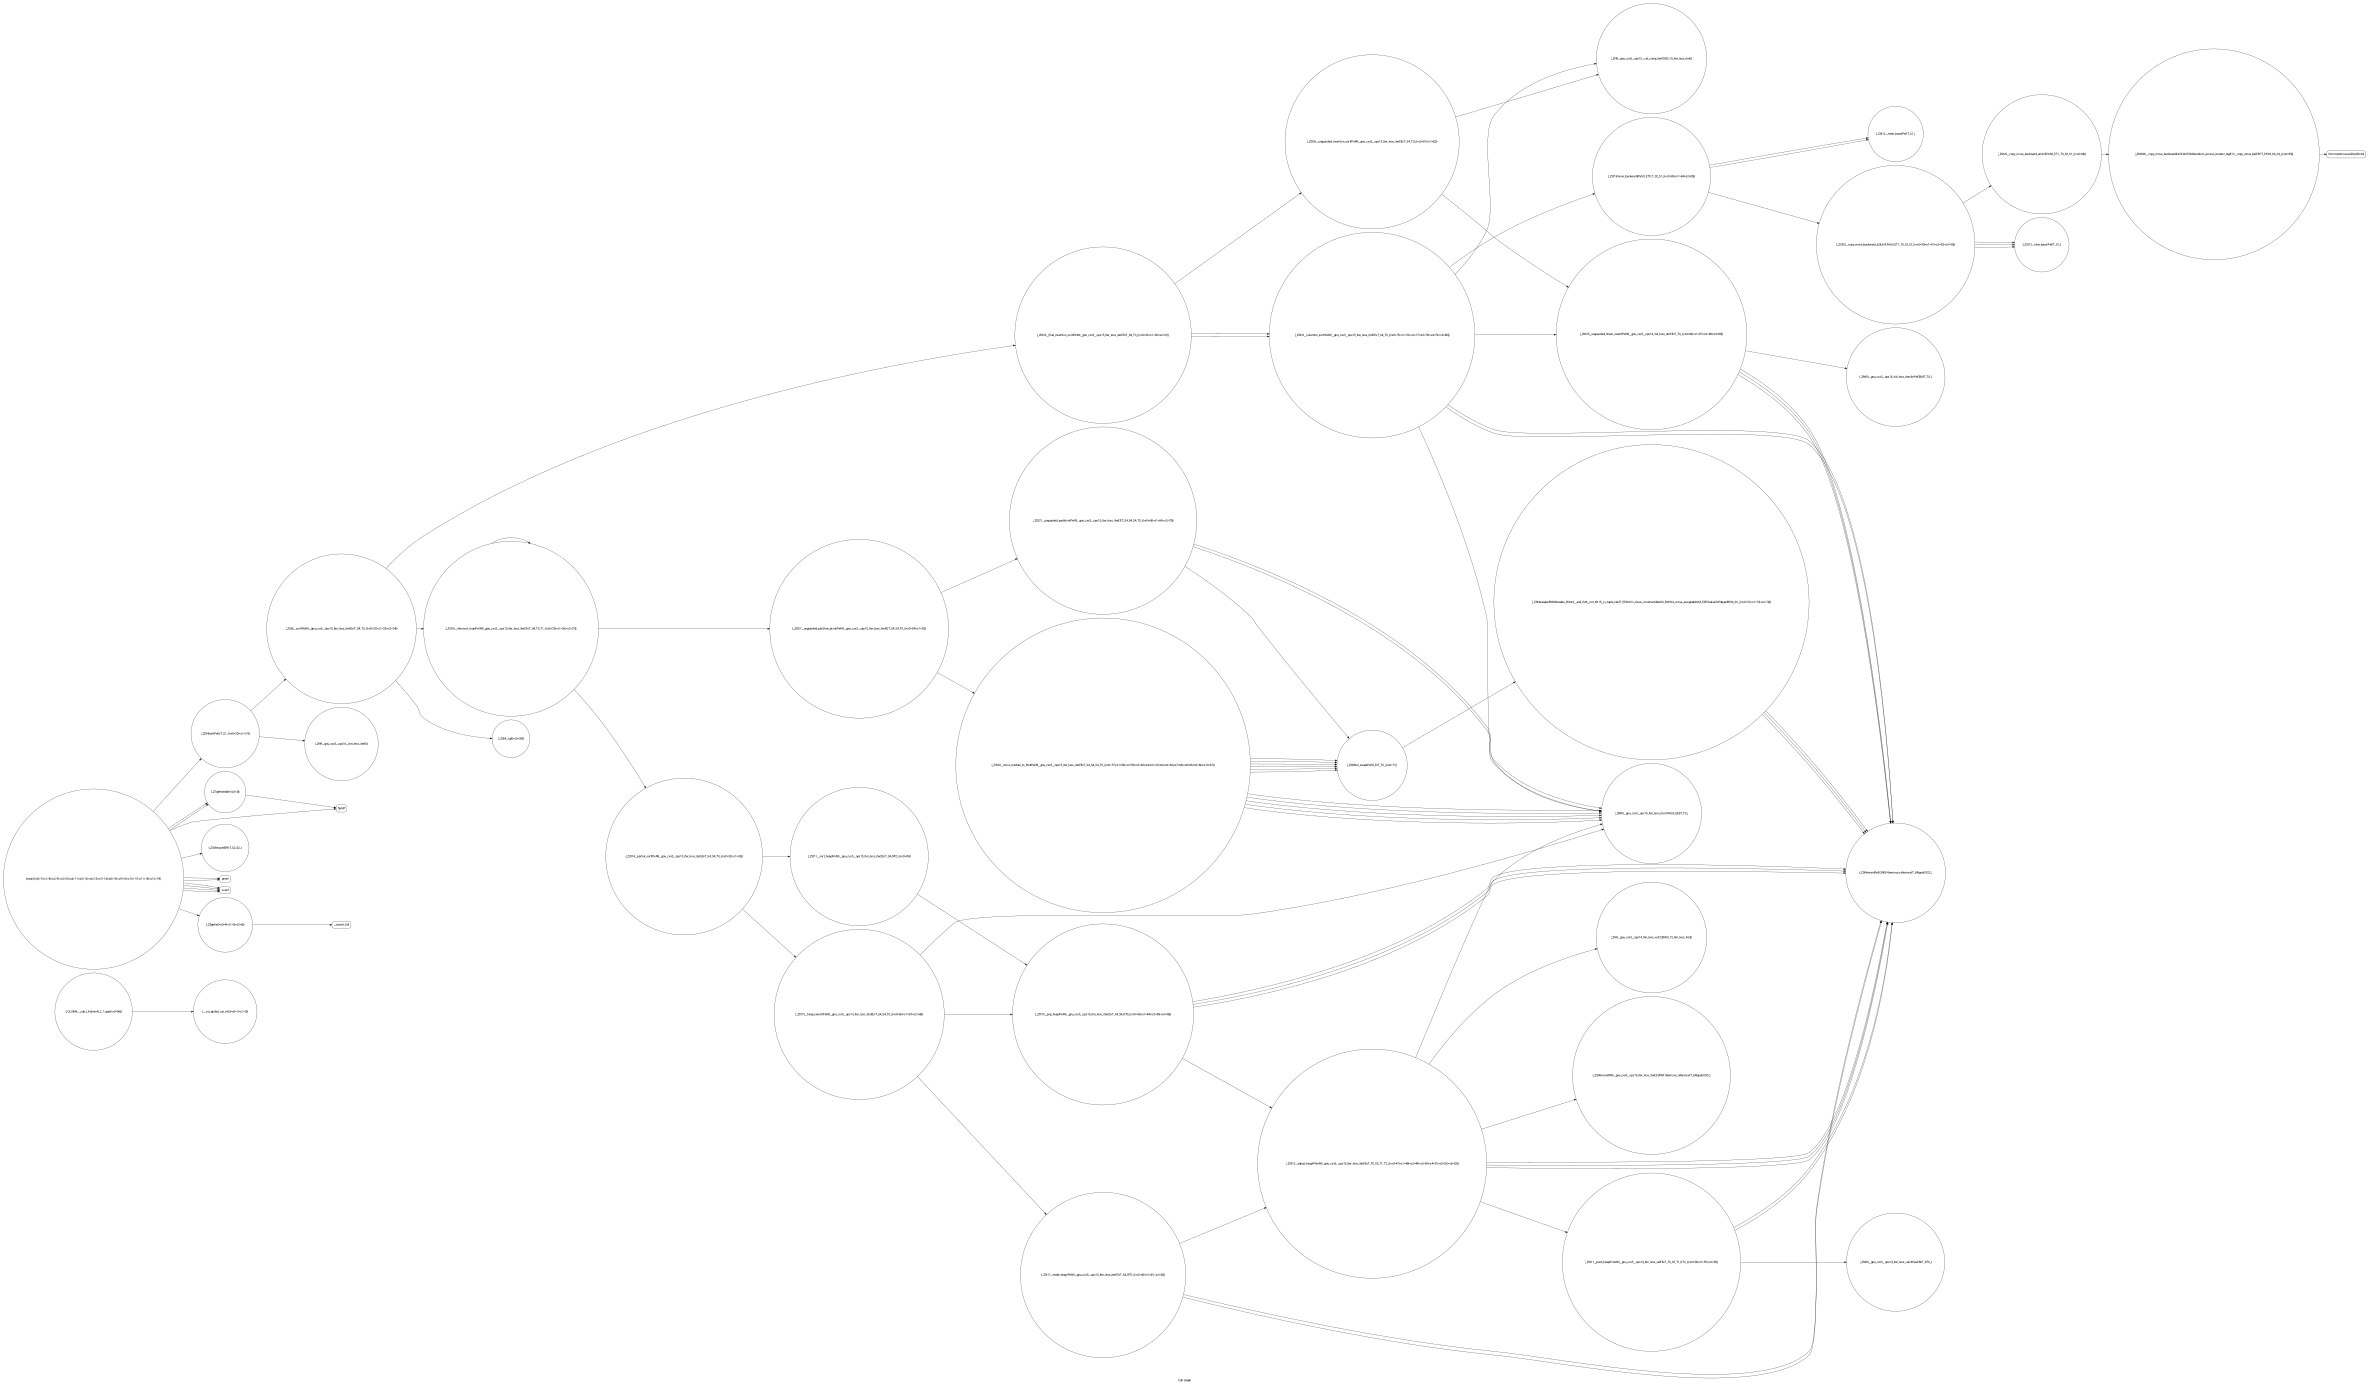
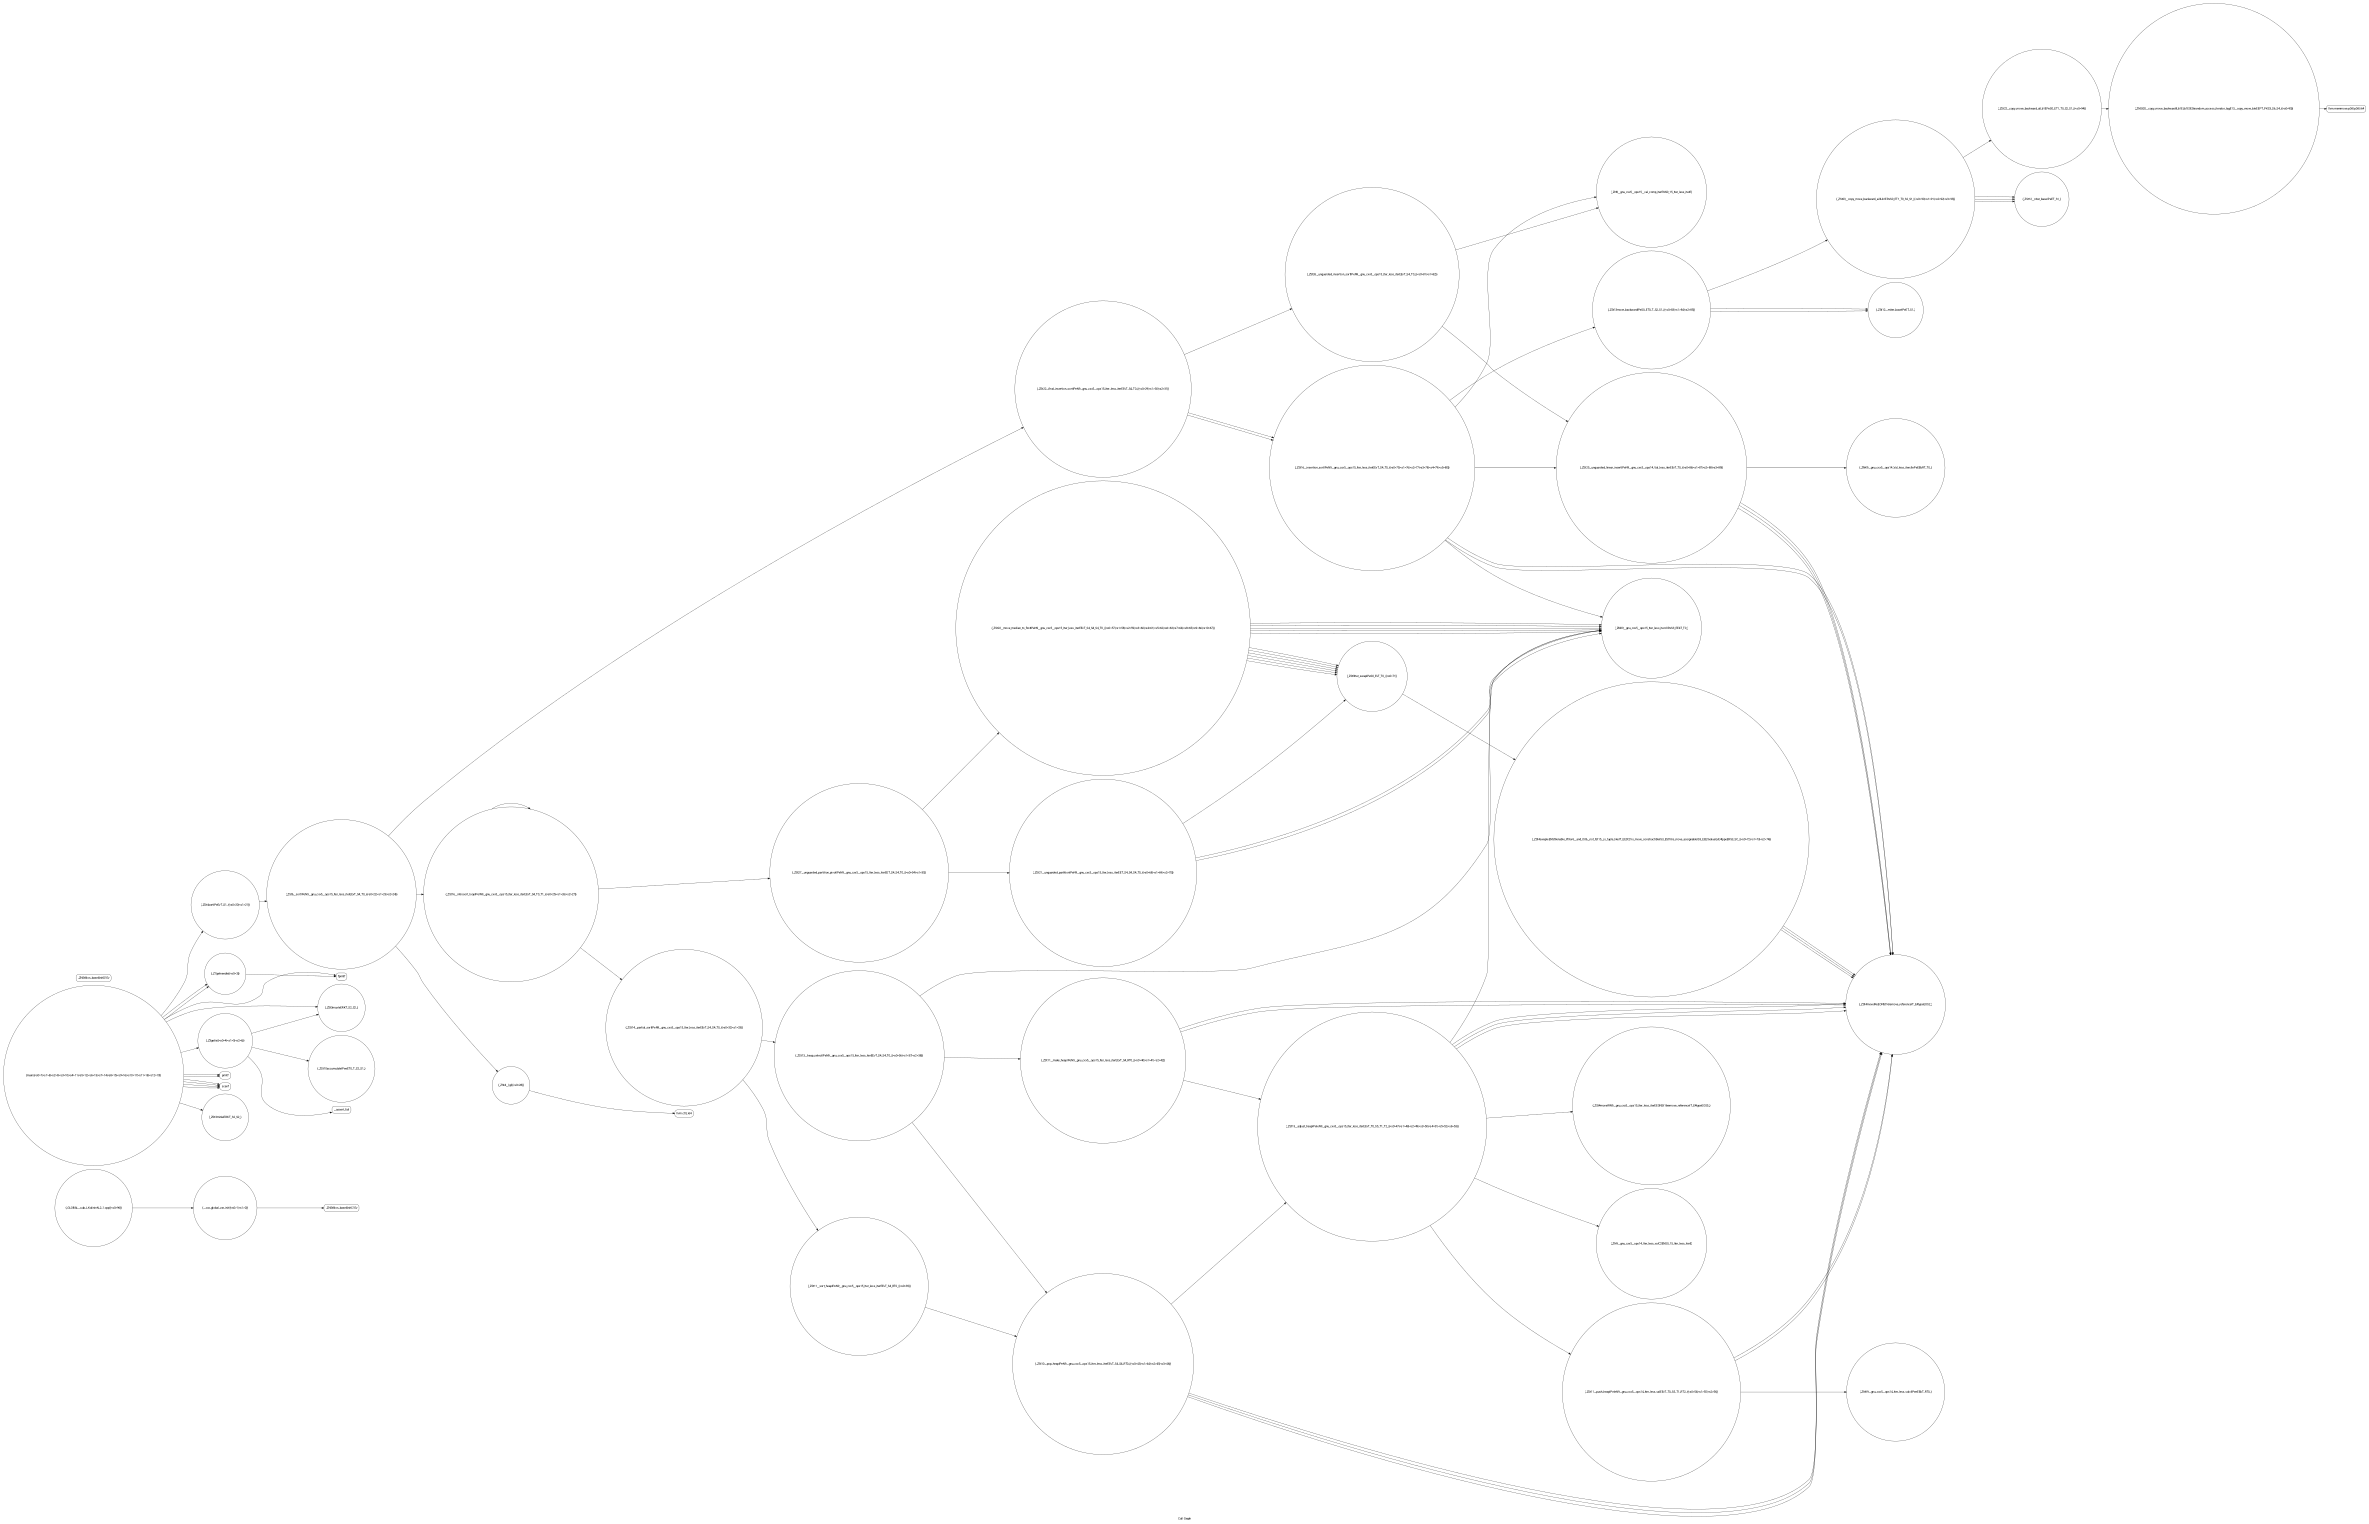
  digraph {
    fontname=Roboto
    label="Call Graph"
    rankdir=LR
    node [fontname=Roboto shape=circle]
    edge [color=black fontname=Roboto tailport=s0]
    n1 [label="{__cxx_global_var_init|{<s0>1|<s1>2}}"]
+   n2 [label="{_ZNSt8ios_base4InitC1Ev}" shape=Mrecord]
    n3 [label="{_ZSt22__copy_move_backward_aILb1EPeS0_ET1_T0_S2_S1_|{<s0>94}}"]
    n4 [label="{_ZNSt20__copy_move_backwardILb1ELb1ESt26random_access_iterator_tagE13__copy_move_bIeEEPT_PKS3_S6_S4_|{<s0>95}}"]
    n5 [label="{llvm.memmove.p0i8.p0i8.i64}" shape=Mrecord]
    n6 [label="{__assert_fail}" shape=Mrecord]
    n7 [label="{fprintf}" shape=Mrecord]
    n8 [label="{_ZSt27__unguarded_partition_pivotIPeN9__gnu_cxx5__ops15_Iter_less_iterEET_S4_S4_T0_|{<s0>34|<s1>35}}"]
    n9 [label="{_ZSt22__move_median_to_firstIPeN9__gnu_cxx5__ops15_Iter_less_iterEEvT_S4_S4_S4_T0_|{<s0>57|<s1>58|<s2>59|<s3>60|<s4>61|<s5>62|<s6>63|<s7>64|<s8>65|<s9>66|<s10>67}}"]
    n10 [label="{_ZSt21__unguarded_partitionIPeN9__gnu_cxx5__ops15_Iter_less_iterEET_S4_S4_S4_T0_|{<s0>68|<s1>69|<s2>70}}"]
    n11 [label="{_ZNK9__gnu_cxx5__ops15_Iter_less_iterclIPeS3_EEbT_T0_}"]
    n12 [label="{_ZSt9iter_swapIPeS0_EvT_T0_|{<s0>71}}"]
    n13 [label="{_ZSt4swapIeENSt9enable_ifIXsr6__and_ISt6__not_ISt15__is_tuple_likeIT_EESt21is_move_constructibleIS3_ESt18is_move_assignableIS3_EEE5valueEvE4typeERS3_SC_|{<s0>72|<s1>73|<s2>74}}"]
    n14 [label="{_ZSt13__adjust_heapIPeleN9__gnu_cxx5__ops15_Iter_less_iterEEvT_T0_S5_T1_T2_|{<s0>47|<s1>48|<s2>49|<s3>50|<s4>51|<s5>52|<s6>53}}"]
    n15 [label="{_ZSt4moveIReEONSt16remove_referenceIT_E4typeEOS2_}"]
    n16 [label="{_ZSt4moveIRN9__gnu_cxx5__ops15_Iter_less_iterEEONSt16remove_referenceIT_E4typeEOS5_}"]
    n17 [label="{_ZN9__gnu_cxx5__ops14_Iter_less_valC2ENS0_15_Iter_less_iterE}"]
    n18 [label="{_ZSt11__push_heapIPeleN9__gnu_cxx5__ops14_Iter_less_valEEvT_T0_S5_T1_RT2_|{<s0>54|<s1>55|<s2>56}}"]
    n19 [label="{_ZNK9__gnu_cxx5__ops14_Iter_less_valclIPeeEEbT_RT0_}"]
    n20 [label="{_ZN9__gnu_cxx5__ops15__val_comp_iterENS0_15_Iter_less_iterE}"]
    n21 [label="{_Z7getneedie|{<s0>3}}"]
    n22 [label="{_ZSt3maxIeERKT_S2_S2_}"]
    n23 [label="{_ZNK9__gnu_cxx5__ops14_Val_less_iterclIePeEEbRT_T0_}"]
    n24 [label="{printf}" shape=Mrecord]
    n25 [label="{_ZSt4__lgl|{<s0>28}}"]
+   n26 [label="{llvm.ctlz.i64}" shape=Mrecord]
    n27 [label="{_ZSt26__unguarded_insertion_sortIPeN9__gnu_cxx5__ops15_Iter_less_iterEEvT_S4_T0_|{<s0>81|<s1>82}}"]
    n28 [label="{_ZSt25__unguarded_linear_insertIPeN9__gnu_cxx5__ops14_Val_less_iterEEvT_T0_|{<s0>86|<s1>87|<s2>88|<s3>89}}"]
    n29 [label="{_ZSt12__niter_baseIPeET_S1_}"]
+   n30 [label="{_ZSt10accumulateIPeeET0_T_S2_S1_}"]
    n31 [label="{_ZSt6__sortIPeN9__gnu_cxx5__ops15_Iter_less_iterEEvT_S4_T0_|{<s0>22|<s1>23|<s2>24}}"]
    n32 [label="{_ZSt16__introsort_loopIPelN9__gnu_cxx5__ops15_Iter_less_iterEEvT_S4_T0_T1_|{<s0>25|<s1>26|<s2>27}}"]
    n33 [label="{_ZSt22__final_insertion_sortIPeN9__gnu_cxx5__ops15_Iter_less_iterEEvT_S4_T0_|{<s0>29|<s1>30|<s2>31}}"]
    n34 [label="{_ZSt14__partial_sortIPeN9__gnu_cxx5__ops15_Iter_less_iterEEvT_S4_S4_T0_|{<s0>32|<s1>33}}"]
    n35 [label="{_ZSt16__insertion_sortIPeN9__gnu_cxx5__ops15_Iter_less_iterEEvT_S4_T0_|{<s0>75|<s1>76|<s2>77|<s3>78|<s4>79|<s5>80}}"]
    n36 [label="{_ZSt13__heap_selectIPeN9__gnu_cxx5__ops15_Iter_less_iterEEvT_S4_S4_T0_|{<s0>36|<s1>37|<s2>38}}"]
    n37 [label="{_ZSt11__sort_heapIPeN9__gnu_cxx5__ops15_Iter_less_iterEEvT_S4_RT0_|{<s0>39}}"]
    n38 [label="{_ZSt13move_backwardIPeS0_ET0_T_S2_S1_|{<s0>83|<s1>84|<s2>85}}"]
    n39 [label="{_ZSt11__make_heapIPeN9__gnu_cxx5__ops15_Iter_less_iterEEvT_S4_RT0_|{<s0>40|<s1>41|<s2>42}}"]
    n40 [label="{_ZSt10__pop_heapIPeN9__gnu_cxx5__ops15_Iter_less_iterEEvT_S4_S4_RT0_|{<s0>43|<s1>44|<s2>45|<s3>46}}"]
    n41 [label="{_ZSt23__copy_move_backward_a2ILb1EPeS0_ET1_T0_S2_S1_|{<s0>90|<s1>91|<s2>92|<s3>93}}"]
    n42 [label="{_GLOBAL__sub_I_KalininN_2_1.cpp|{<s0>96}}"]
    n43 [label="{_ZSt4sortIPeEvT_S1_|{<s0>20|<s1>21}}"]
-   n44 [label="{_ZN9__gnu_cxx5__ops16__iter_less_iterEv}"]
    n45 [label="{_ZSt12__miter_baseIPeET_S1_}"]
+   n46 [label="{_ZNSt8ios_base4InitD1Ev}" shape=Mrecord]
    n47 [label="{main|{<s0>7|<s1>8|<s2>9|<s3>10|<s4>11|<s5>12|<s6>13|<s7>14|<s8>15|<s9>16|<s10>17|<s11>18|<s12>19}}"]
    n48 [label="{scanf}" shape=Mrecord]
+   n49 [label="{_ZSt3minIeERKT_S2_S2_}"]
    n50 [label="{_Z3getie|{<s0>4|<s1>5|<s2>6}}"]
+   n1 -> n2
    n3 -> n4
    n4 -> n5
    n8 -> n9
    n8 -> n10 [tailport=s1]
    n9 -> n11
    n9 -> n11 [tailport=s1]
    n9 -> n11 [tailport=s3]
    n9 -> n11 [tailport=s6]
    n9 -> n11 [tailport=s8]
    n9 -> n12 [tailport=s2]
    n9 -> n12 [tailport=s4]
    n9 -> n12 [tailport=s5]
    n9 -> n12 [tailport=s7]
    n9 -> n12 [tailport=s9]
    n9 -> n12 [tailport=s10]
    n10 -> n11
    n10 -> n11 [tailport=s1]
    n10 -> n12 [tailport=s2]
    n12 -> n13
    n13 -> n15
    n13 -> n15 [tailport=s1]
    n13 -> n15 [tailport=s2]
    n14 -> n11
    n14 -> n15 [tailport=s1]
    n14 -> n15 [tailport=s2]
    n14 -> n15 [tailport=s5]
    n14 -> n16 [tailport=s3]
    n14 -> n17 [tailport=s4]
    n14 -> n18 [tailport=s6]
    n18 -> n15 [tailport=s1]
    n18 -> n15 [tailport=s2]
    n18 -> n19
    n21 -> n7
+   n25 -> n26
    n27 -> n20
    n27 -> n28 [tailport=s1]
    n28 -> n15
    n28 -> n15 [tailport=s2]
    n28 -> n15 [tailport=s3]
    n28 -> n23 [tailport=s1]
    n31 -> n25
    n31 -> n32 [tailport=s1]
    n31 -> n33 [tailport=s2]
    n32 -> n8 [tailport=s1]
    n32 -> n32 [tailport=s2]
    n32 -> n34
    n33 -> n27 [tailport=s1]
    n33 -> n35
    n33 -> n35 [tailport=s2]
    n34 -> n36
    n34 -> n37 [tailport=s1]
    n35 -> n11
    n35 -> n15 [tailport=s1]
    n35 -> n15 [tailport=s3]
    n35 -> n20 [tailport=s4]
    n35 -> n28 [tailport=s5]
    n35 -> n38 [tailport=s2]
    n36 -> n11 [tailport=s1]
    n36 -> n39
    n36 -> n40 [tailport=s2]
    n37 -> n40
    n38 -> n41 [tailport=s2]
    n38 -> n45
    n38 -> n45 [tailport=s1]
    n39 -> n14 [tailport=s2]
    n39 -> n15
    n39 -> n15 [tailport=s1]
    n40 -> n14 [tailport=s3]
    n40 -> n15
    n40 -> n15 [tailport=s1]
    n40 -> n15 [tailport=s2]
    n41 -> n3 [tailport=s3]
    n41 -> n29
    n41 -> n29 [tailport=s1]
    n41 -> n29 [tailport=s2]
    n42 -> n1
    n43 -> n31 [tailport=s1]
-   n43 -> n44
    n47 -> n7 [tailport=s12]
    n47 -> n21 [tailport=s6]
    n47 -> n21 [tailport=s7]
    n47 -> n22 [tailport=s10]
    n47 -> n24 [tailport=s1]
    n47 -> n24 [tailport=s11]
    n47 -> n43 [tailport=s5]
    n47 -> n48
    n47 -> n48 [tailport=s2]
    n47 -> n48 [tailport=s3]
    n47 -> n48 [tailport=s4]
+   n47 -> n49 [tailport=s8]
    n47 -> n50 [tailport=s9]
    n50 -> n6 [tailport=s1]
+   n50 -> n22
+   n50 -> n30 [tailport=s2]
  }
